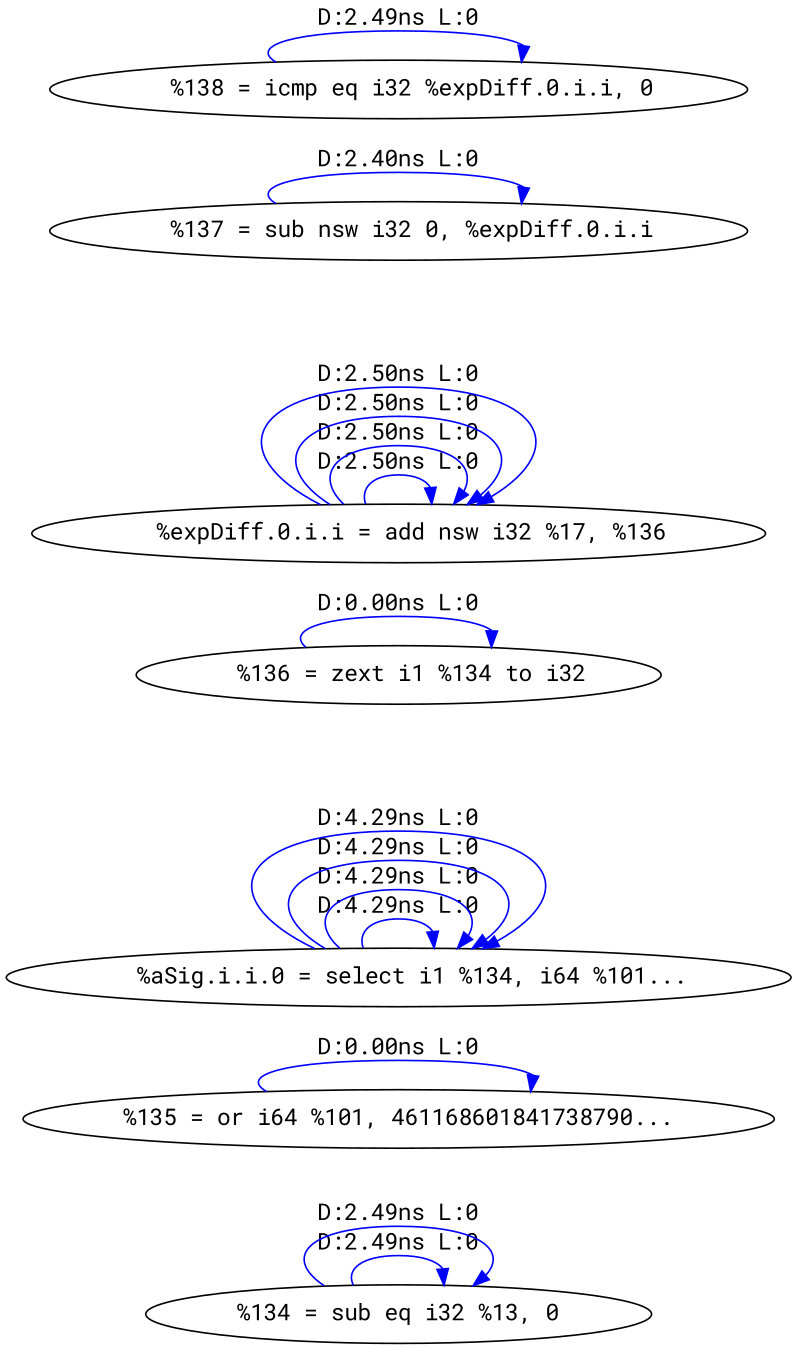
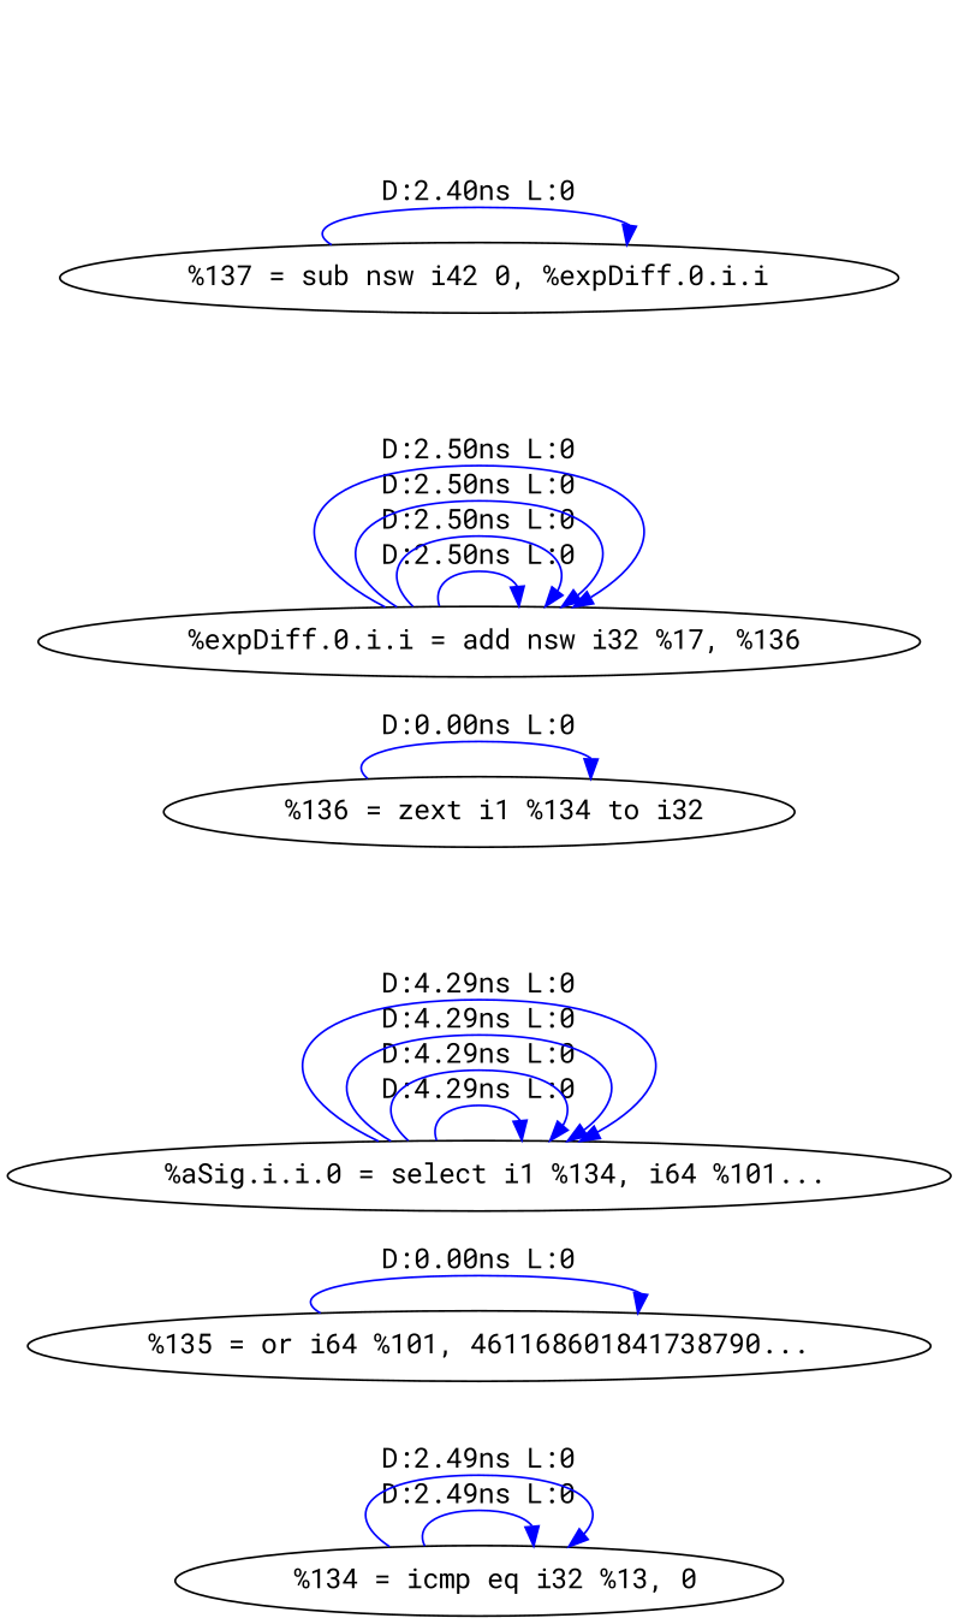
  digraph {
    fontname="Roboto Mono"
    rankdir=LR
    node [fontname="Roboto Mono"]
    edge [color=blue fontname="Roboto Mono"]
-   n1 [label="%134 = sub eq i32 %13, 0"]
+   n1 [label="  %134 = icmp eq i32 %13, 0"]
    n2 [label="%135 = or i64 %101, 461168601841738790..."]
    n3 [label="  %aSig.i.i.0 = select i1 %134, i64 %101..."]
    n4 [label="  %136 = zext i1 %134 to i32"]
    n5 [label="  %expDiff.0.i.i = add nsw i32 %17, %136"]
-   n6 [label="  %137 = sub nsw i32 0, %expDiff.0.i.i"]
-   n7 [label="  %138 = icmp eq i32 %expDiff.0.i.i, 0"]
+   n6 [label="%137 = sub nsw i42 0, %expDiff.0.i.i"]
    n1 -> n1 [label="D:2.49ns L:0"]
    n1 -> n1 [label="D:2.49ns L:0"]
    n2 -> n2 [label="D:0.00ns L:0"]
    n3 -> n3 [label="D:4.29ns L:0"]
    n3 -> n3 [label="D:4.29ns L:0"]
    n3 -> n3 [label="D:4.29ns L:0"]
    n3 -> n3 [label="D:4.29ns L:0"]
    n4 -> n4 [label="D:0.00ns L:0"]
    n5 -> n5 [label="D:2.50ns L:0"]
    n5 -> n5 [label="D:2.50ns L:0"]
    n5 -> n5 [label="D:2.50ns L:0"]
    n5 -> n5 [label="D:2.50ns L:0"]
    n6 -> n6 [label="D:2.40ns L:0"]
-   n7 -> n7 [label="D:2.49ns L:0"]
  }
